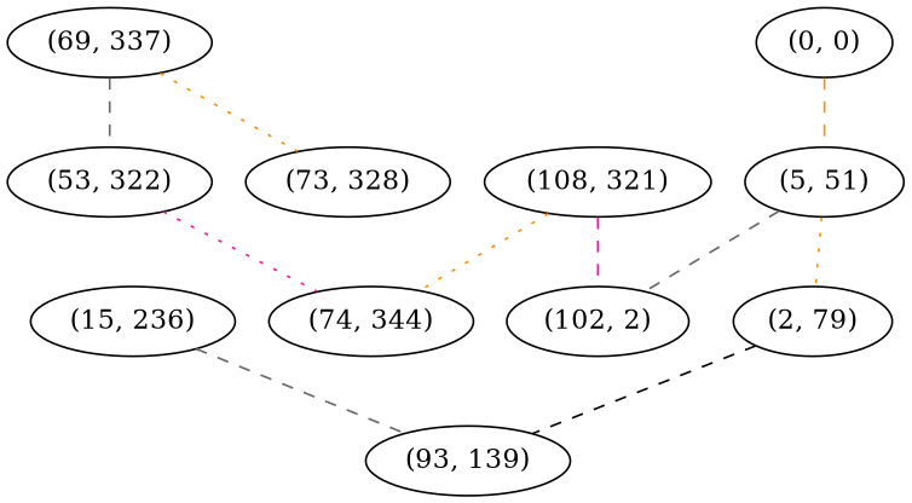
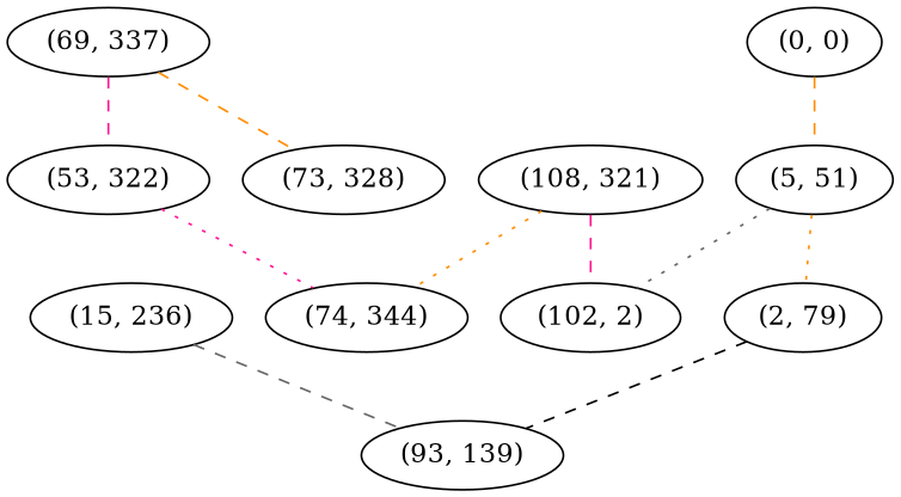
  graph {
    edge [color=darkorange style=dashed weight=1]
    "(15, 236)"
    "(93, 139)"
    "(0, 0)"
    "(5, 51)"
    "(102, 2)"
    "(2, 79)"
    "(108, 321)"
    "(74, 344)"
    "(69, 337)"
    "(73, 328)"
    "(53, 322)"
    "(15, 236)" -- "(93, 139)" [color=gray40]
    "(0, 0)" -- "(5, 51)" [weight=4]
-   "(5, 51)" -- "(102, 2)" [color=gray40]
+   "(5, 51)" -- "(102, 2)" [color=gray40 style=dotted]
    "(5, 51)" -- "(2, 79)" [style=dotted]
    "(2, 79)" -- "(93, 139)" [color=black]
    "(108, 321)" -- "(102, 2)" [color=deeppink weight=3]
    "(108, 321)" -- "(74, 344)" [style=dotted]
-   "(69, 337)" -- "(73, 328)" [style=dotted]
-   "(69, 337)" -- "(53, 322)" [color=gray40 weight=3]
+   "(69, 337)" -- "(73, 328)"
+   "(69, 337)" -- "(53, 322)" [color=deeppink weight=3]
    "(53, 322)" -- "(74, 344)" [color=deeppink style=dotted]
  }
